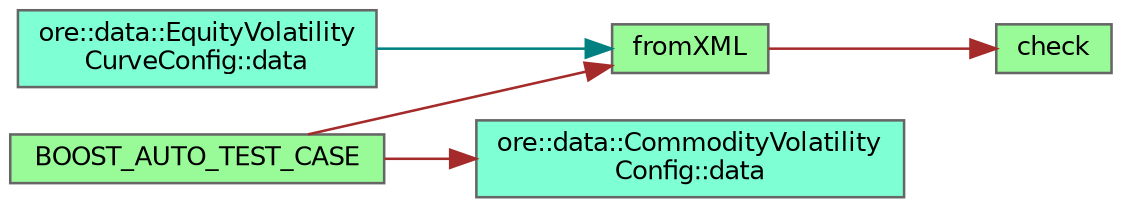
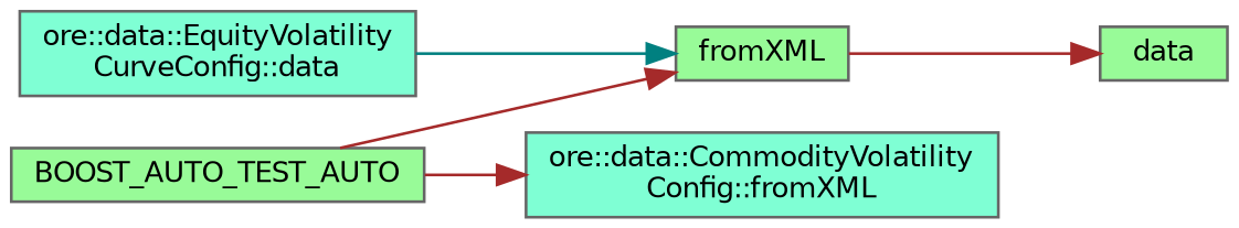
  digraph {
    rankdir=RL
    node [color=grey40 fillcolor=palegreen fontname=Helvetica fontsize=10 shape=box style=filled]
    edge [color=brown dir=back fontname=Helvetica fontsize=10 labelfontname=Helvetica labelfontsize=10 style=solid]
-   n1 [color=gray40 fontcolor=black height=0.2 label=check width=0.4]
+   n1 [color=gray40 fontcolor=black height=0.2 label=data width=0.4]
    n2 [height=0.2 label=fromXML width=0.4]
    n3 [fillcolor=aquamarine height=0.2 label="ore::data::EquityVolatility\lCurveConfig::data" width=0.4]
-   n4 [height=0.2 label=BOOST_AUTO_TEST_CASE width=0.4]
-   n5 [fillcolor=aquamarine height=0.2 label="ore::data::CommodityVolatility\lConfig::data" width=0.4]
+   n4 [height=0.2 label=BOOST_AUTO_TEST_AUTO width=0.4]
+   n5 [fillcolor=aquamarine height=0.2 label="ore::data::CommodityVolatility\lConfig::fromXML" width=0.4]
    n1 -> n2
    n2 -> n3 [color=teal]
    n2 -> n4
    n5 -> n4
  }
